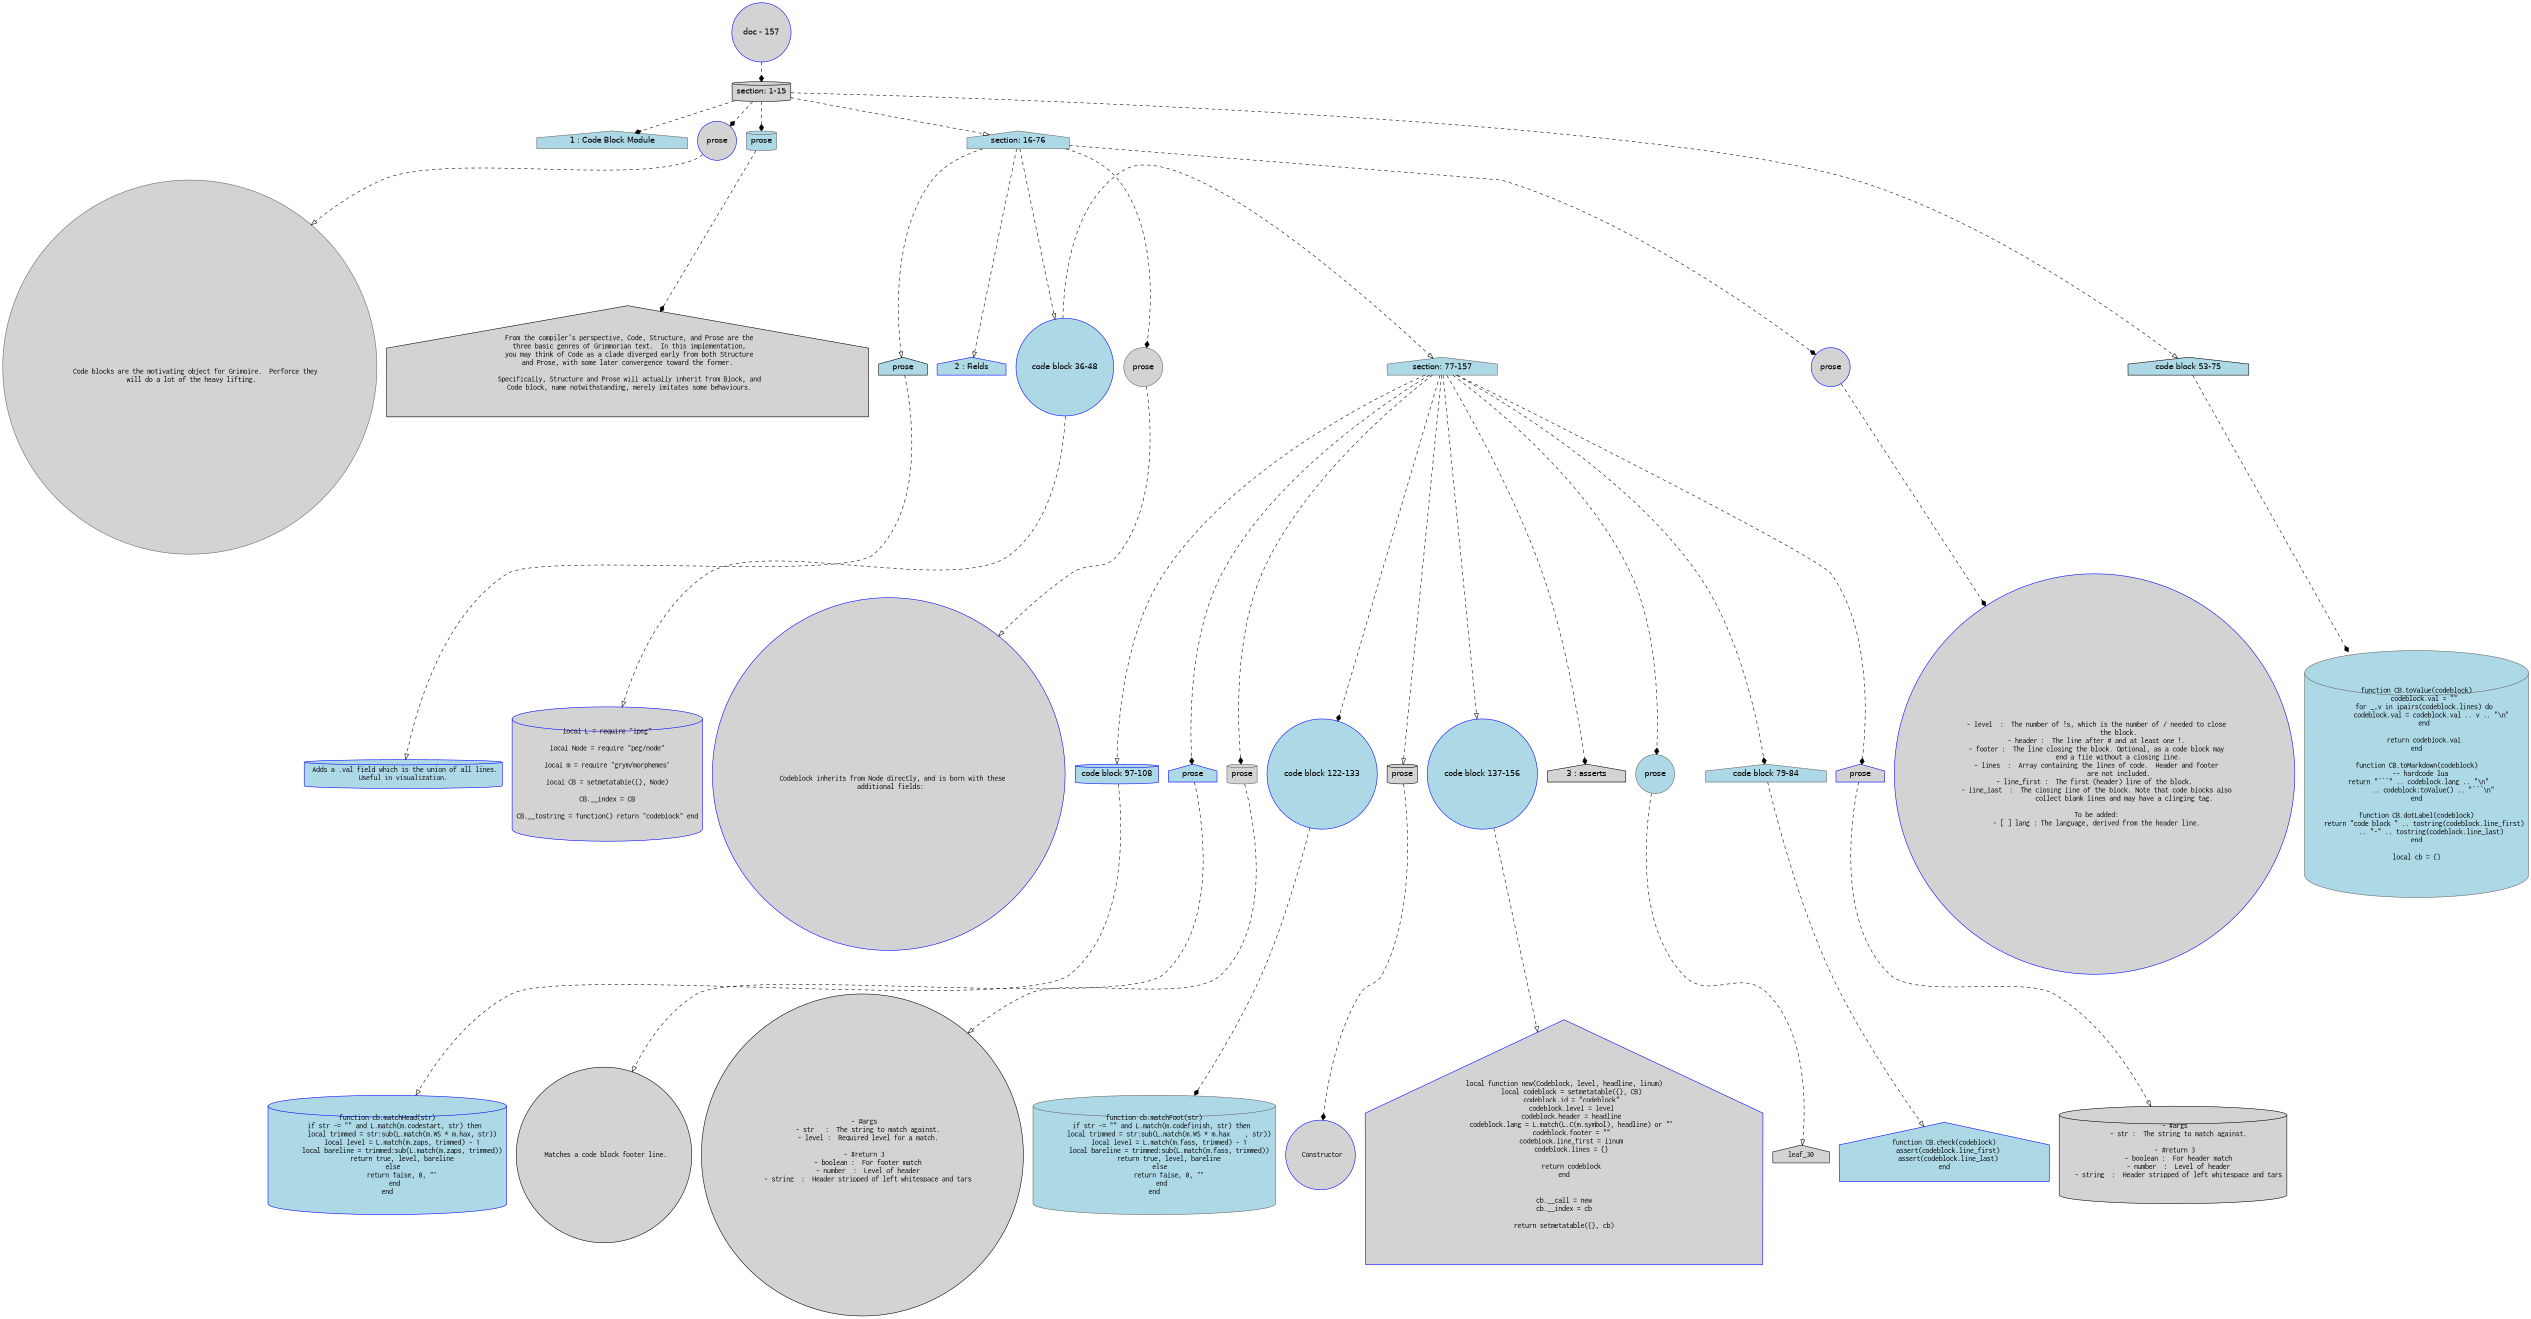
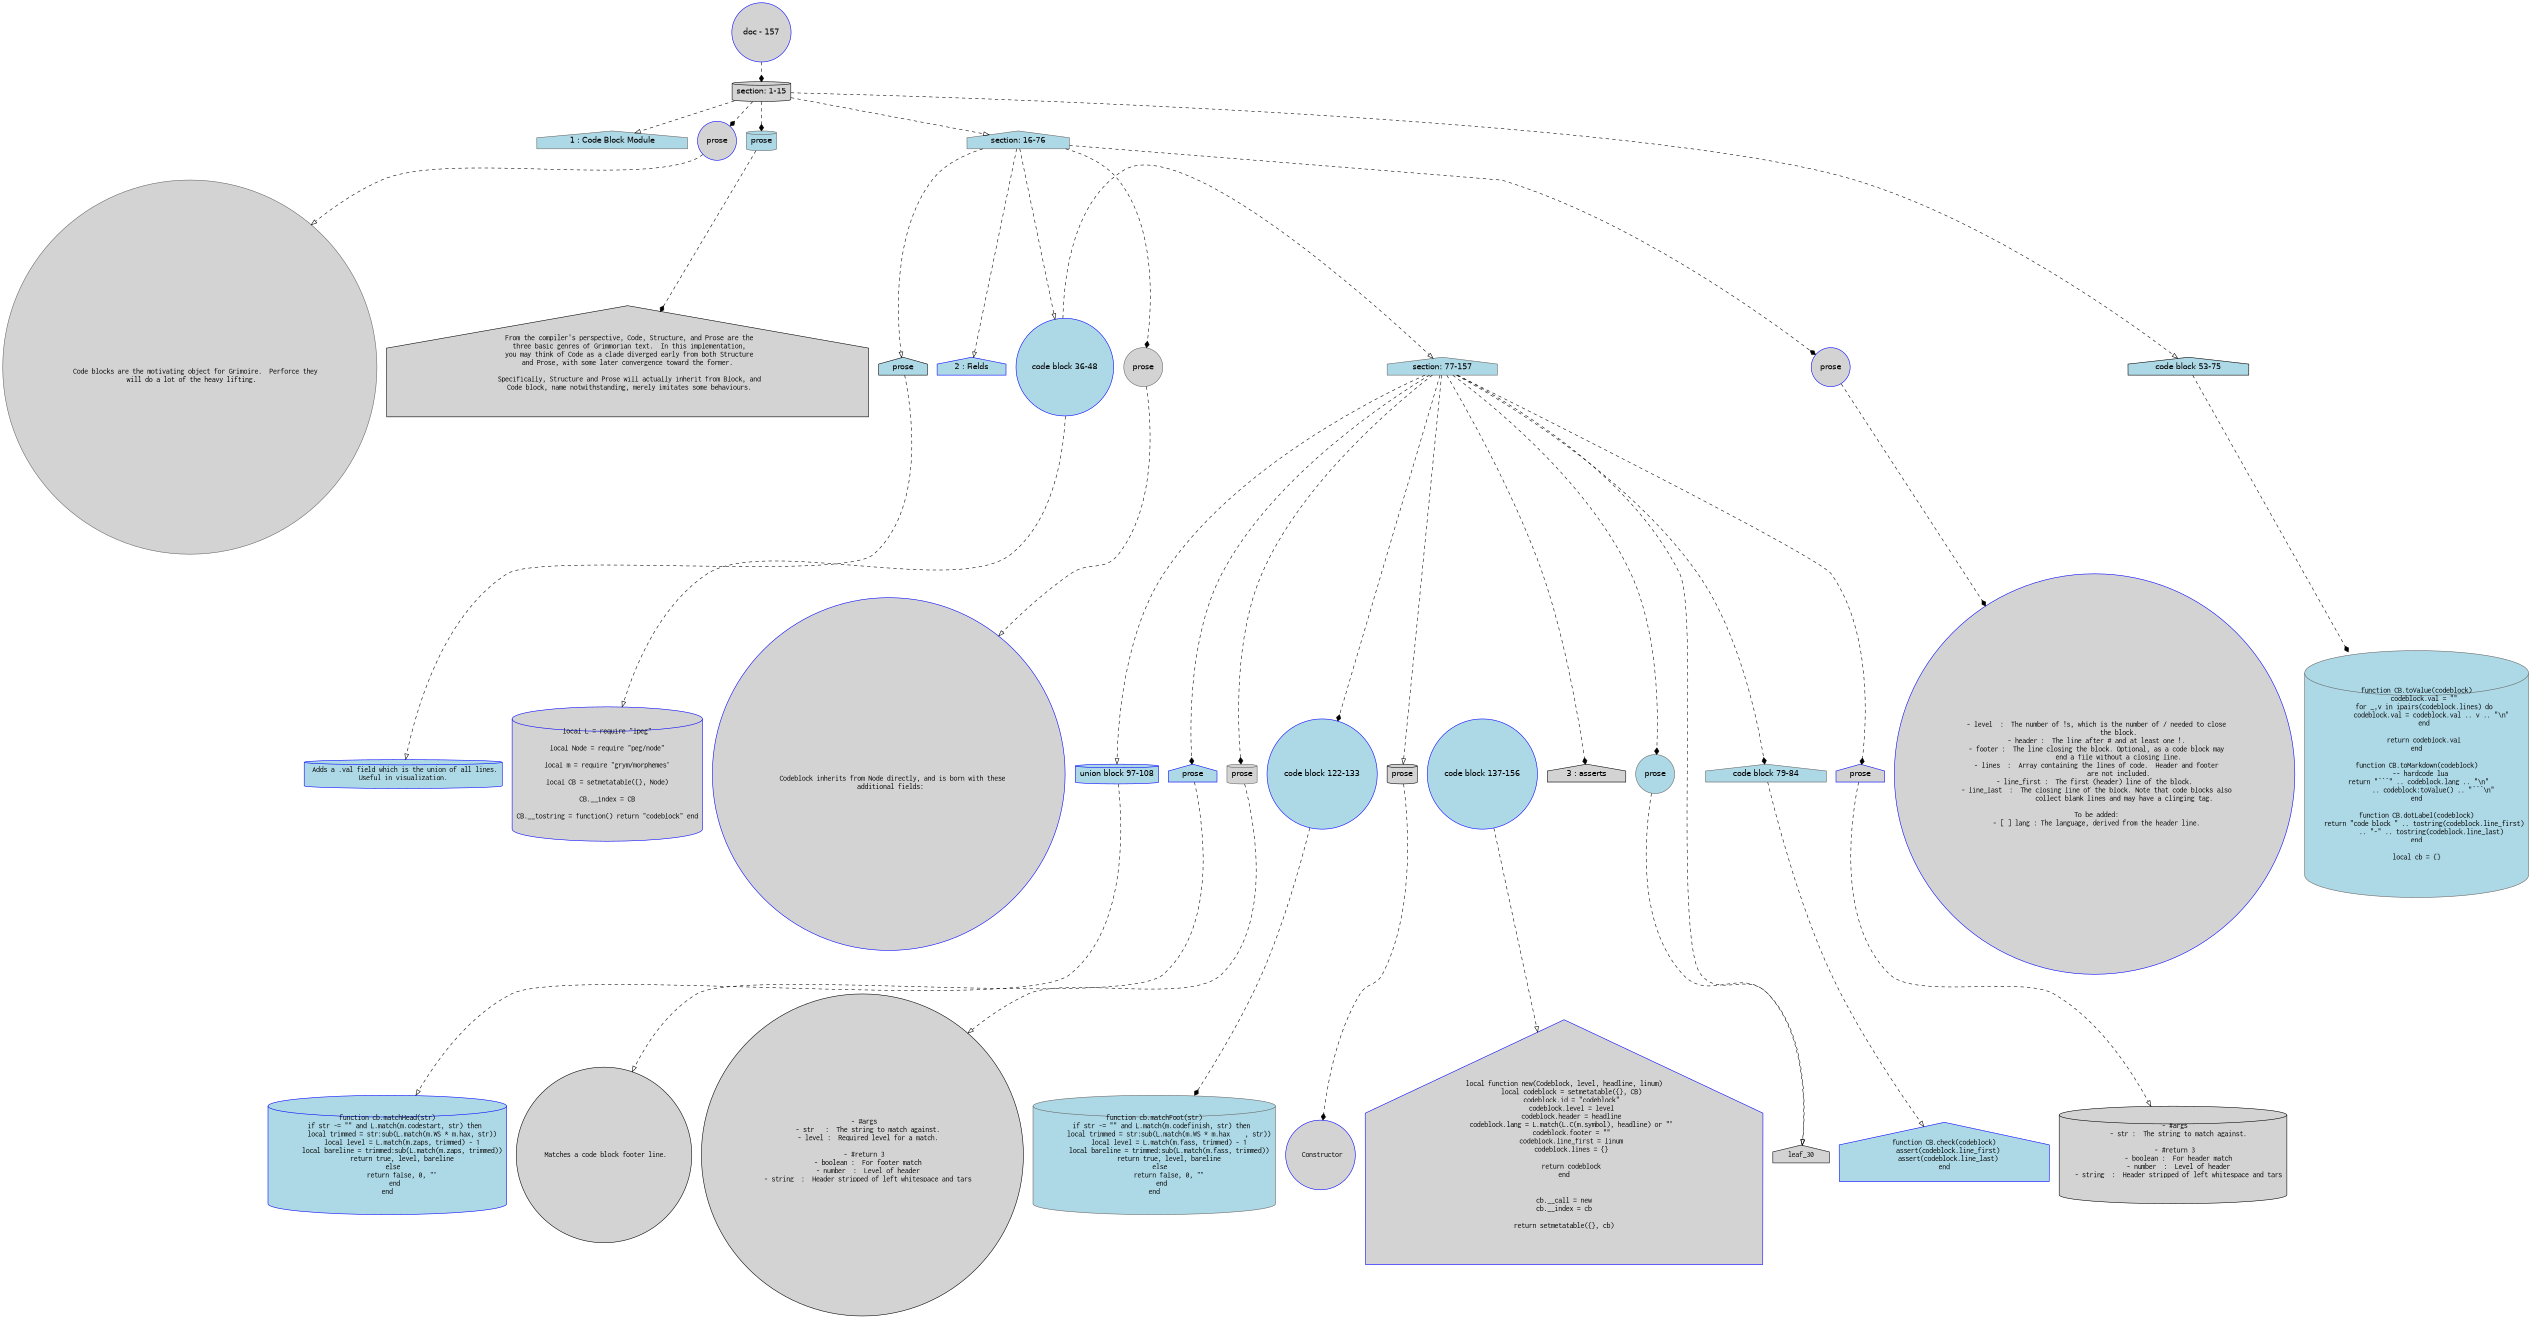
  digraph {
    node [color=blue fillcolor=lightgrey fontname=Helvetica shape=house style=filled]
    edge [arrowhead=onormal style=dashed]
    n1 [color=black label="section: 1-15" shape=cylinder]
    n2 [color=gray40 fillcolor=lightblue label="1 : Code Block Module"]
    n3 [label=prose shape=circle]
    n4 [color=gray40 fillcolor=lightblue label=prose shape=cylinder]
    n5 [color=gray40 fillcolor=lightblue label="section: 16-76"]
    n6 [fillcolor=lightblue label="2 : Fields"]
    n7 [color=gray40 label=prose shape=circle]
    n8 [label=prose shape=circle]
    n9 [fillcolor=lightblue label="code block 36-48" shape=circle]
    n10 [color=black fillcolor=lightblue label=prose]
    n11 [color=black fillcolor=lightblue label="code block 53-75"]
    n12 [color=gray40 fillcolor=lightblue label="section: 77-157"]
    n13 [color=black label="3 : asserts"]
    n14 [color=gray40 fillcolor=lightblue label=prose shape=circle]
    n15 [color=gray40 fillcolor=lightblue label="code block 79-84"]
    n16 [label=prose]
-   n17 [fillcolor=lightblue label="code block 97-108" shape=cylinder]
+   n17 [fillcolor=lightblue label="union block 97-108" shape=cylinder]
    n18 [fillcolor=lightblue label=prose]
    n19 [color=gray40 label=prose shape=cylinder]
    n20 [fillcolor=lightblue label="code block 122-133" shape=circle]
    n21 [color=black label=prose shape=cylinder]
    n22 [fillcolor=lightblue label="code block 137-156" shape=circle]
    n23 [color=gray40 fontname=Inconsolata label="\n\n   Code blocks are the motivating object for Grimoire.  Perforce they\n will do a lot of the heavy lifting.\n" shape=circle]
    n24 [color=black fontname=Inconsolata label=" From the compiler's perspective, Code, Structure, and Prose are the\n three basic genres of Grimmorian text.  In this implementation,\n you may think of Code as a clade diverged early from both Structure\n and Prose, with some later convergence toward the former. \n \n Specifically, Structure and Prose will actually inherit from Block, and\n Code block, name notwithstanding, merely imitates some behaviours.\n \n"]
    n25 [fontname=Inconsolata label="\n\n   Codeblock inherits from Node directly, and is born with these \n additional fields:\n" shape=circle]
    n26 [fontname=Inconsolata label=" - level  :  The number of !s, which is the number of / needed to close\n             the block.\n - header :  The line after # and at least one !.\n - footer :  The line closing the block. Optional, as a code block may\n             end a file without a closing line.\n - lines  :  Array containing the lines of code.  Header and footer\n             are not included.\n - line_first :  The first (header) line of the block. \n - line_last  :  The closing line of the block. Note that code blocks also\n                 collect blank lines and may have a clinging tag. \n \n To be added:\n - [ ] lang : The language, derived from the header line.\n" shape=circle]
    n27 [fontname=Inconsolata label="local L = require \"lpeg\"\n\nlocal Node = require \"peg/node\"\n\nlocal m = require \"grym/morphemes\"\n\nlocal CB = setmetatable({}, Node)\n\nCB.__index = CB\n\nCB.__tostring = function() return \"codeblock\" end" shape=cylinder]
    n28 [fillcolor=lightblue fontname=Inconsolata label=" Adds a .val field which is the union of all lines.\n Useful in visualization. \n" shape=cylinder]
    n29 [color=gray40 fillcolor=lightblue fontname=Inconsolata label="function CB.toValue(codeblock)\n    codeblock.val = \"\"\n    for _,v in ipairs(codeblock.lines) do\n        codeblock.val = codeblock.val .. v .. \"\\n\"\n    end\n\n    return codeblock.val\nend\n\nfunction CB.toMarkdown(codeblock)\n  -- hardcode lua\n  return \"```\" .. codeblock.lang .. \"\\n\" \n         .. codeblock:toValue() .. \"```\\n\"\nend\n\nfunction CB.dotLabel(codeblock)\n    return \"code block \" .. tostring(codeblock.line_first)\n        .. \"-\" .. tostring(codeblock.line_last)\nend\n\nlocal cb = {}" shape=cylinder]
    leaf_30 [color=black fontname=Inconsolata]
    n31 [fillcolor=lightblue fontname=Inconsolata label="function CB.check(codeblock)\n  assert(codeblock.line_first)\n  assert(codeblock.line_last)\nend"]
    n32 [color=black fontname=Inconsolata label=" - #args\n   - str :  The string to match against.\n \n - #return 3\n   - boolean :  For header match\n   - number  :  Level of header\n   - string  :  Header stripped of left whitespace and tars\n\n" shape=cylinder]
    n33 [fillcolor=lightblue fontname=Inconsolata label="function cb.matchHead(str)\n    if str ~= \"\" and L.match(m.codestart, str) then\n        local trimmed = str:sub(L.match(m.WS * m.hax, str))\n        local level = L.match(m.zaps, trimmed) - 1\n        local bareline = trimmed:sub(L.match(m.zaps, trimmed))\n        return true, level, bareline\n    else \n        return false, 0, \"\"\n    end\nend" shape=cylinder]
    n34 [color=black fontname=Inconsolata label=" Matches a code block footer line.\n" shape=circle]
    n35 [color=black fontname=Inconsolata label=" - #args\n   - str   :  The string to match against.\n   - level :  Required level for a match.\n \n - #return 3\n   - boolean :  For footer match\n   - number  :  Level of header\n   - string  :  Header stripped of left whitespace and tars\n\n" shape=circle]
    n36 [color=gray40 fillcolor=lightblue fontname=Inconsolata label="function cb.matchFoot(str)\n    if str ~= \"\" and L.match(m.codefinish, str) then\n        local trimmed = str:sub(L.match(m.WS * m.hax    , str))\n        local level = L.match(m.fass, trimmed) - 1\n        local bareline = trimmed:sub(L.match(m.fass, trimmed))\n        return true, level, bareline\n    else \n        return false, 0, \"\"\n    end\nend" shape=cylinder]
    n37 [fontname=Inconsolata label=" Constructor\n" shape=circle]
    n38 [fontname=Inconsolata label="local function new(Codeblock, level, headline, linum)\n    local codeblock = setmetatable({}, CB)\n    codeblock.id = \"codeblock\"\n    codeblock.level = level\n    codeblock.header = headline\n    codeblock.lang = L.match(L.C(m.symbol), headline) or \"\"\n    codeblock.footer = \"\"\n    codeblock.line_first = linum\n    codeblock.lines = {}\n\n    return codeblock\nend\n\n\ncb.__call = new\ncb.__index = cb\n\nreturn setmetatable({}, cb)"]
    n39 [label="doc - 157" shape=circle]
    subgraph sub_1 {
      rank=same
      n1
    }
    subgraph sub_2 {
      rank=same
      n2
      n3
      n4
      n5
    }
    subgraph sub_3 {
      rank=same
      n6
      n7
      n8
      n9
      n10
      n11
      n12
    }
    subgraph sub_4 {
      rank=same
      n13
      n14
      n15
      n16
      n17
      n18
      n19
      n20
      n21
      n22
    }
-   n1 -> n2 [arrowhead=diamond]
+   n1 -> n2
    n1 -> n3 [arrowhead=diamond]
    n1 -> n4 [arrowhead=diamond]
    n1 -> n5
    n1 -> n11
    n3 -> n23
    n4 -> n24 [arrowhead=diamond]
    n5 -> n6
    n5 -> n7 [arrowhead=diamond]
    n5 -> n8 [arrowhead=diamond]
    n5 -> n9
    n5 -> n10
    n7 -> n25
    n8 -> n26 [arrowhead=diamond]
    n9 -> n12
    n9 -> n27
    n10 -> n28
    n11 -> n29 [arrowhead=diamond]
    n12 -> n13 [arrowhead=diamond]
    n12 -> n14 [arrowhead=diamond]
    n12 -> n15 [arrowhead=diamond]
    n12 -> n16 [arrowhead=diamond]
    n12 -> n17
    n12 -> n18 [arrowhead=diamond]
    n12 -> n19 [arrowhead=diamond]
    n12 -> n20 [arrowhead=diamond]
    n12 -> n21
-   n12 -> n22
+   n12 -> leaf_30
    n14 -> leaf_30
    n15 -> n31
    n16 -> n32
    n17 -> n33
    n18 -> n34
    n19 -> n35
    n20 -> n36 [arrowhead=diamond]
    n21 -> n37 [arrowhead=diamond]
    n22 -> n38
    n39 -> n1 [arrowhead=diamond]
  }
